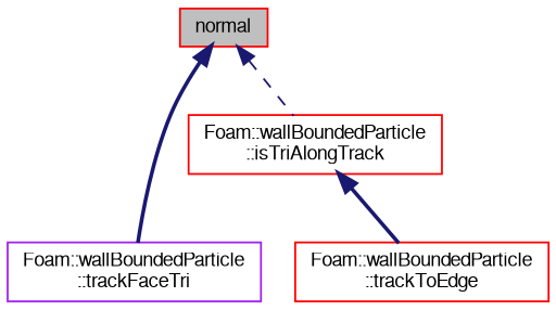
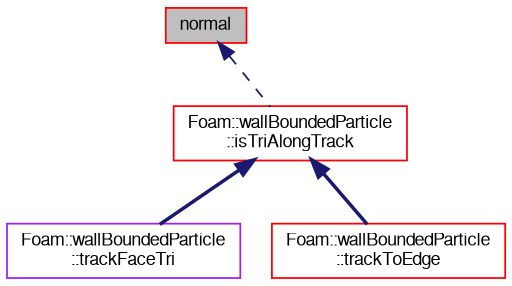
  digraph {
    rankdir=TB
    node [color=red fontname=FreeSans fontsize=10 shape=record]
    edge [color=midnightblue dir=back fontname=FreeSans fontsize=10 labelfontname=FreeSans labelfontsize=10 style=bold]
    n1 [fillcolor=grey75 fontcolor=black height=0.2 label=normal style=filled width=0.4]
    n2 [height=0.2 label="Foam::wallBoundedParticle\l::isTriAlongTrack" width=0.4]
    n3 [color=purple height=0.2 label="Foam::wallBoundedParticle\l::trackFaceTri" width=0.4]
    n4 [height=0.2 label="Foam::wallBoundedParticle\l::trackToEdge" width=0.4]
    n1 -> n2 [style=dashed]
-   n1 -> n3
+   n2 -> n3
    n2 -> n4
  }
